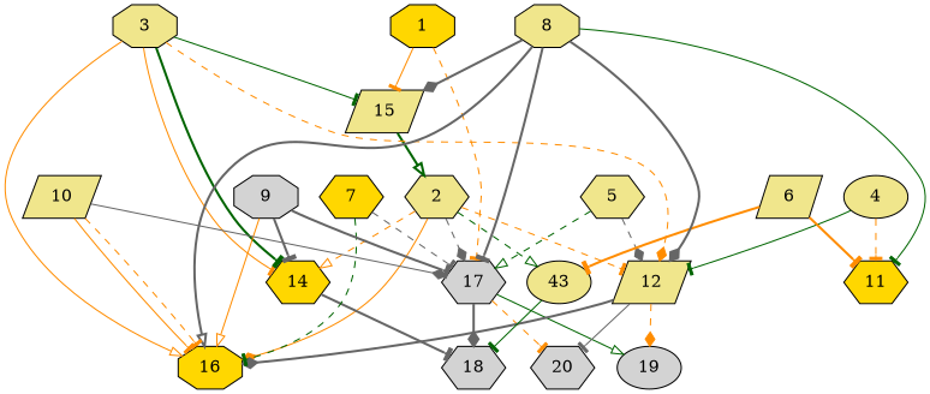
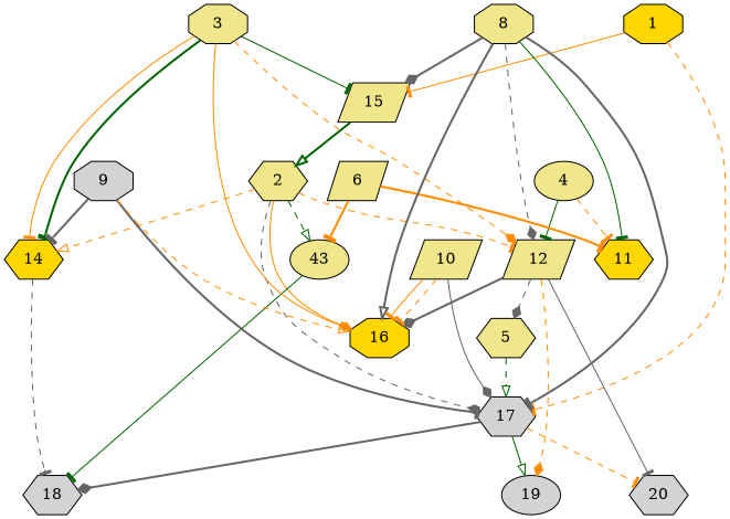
  digraph {
    node [alpha=0.14 fillcolor=khaki shape=hexagon style=filled]
    edge [arrowhead=tee color=darkorange style=dashed]
    1 [expect_size=37156864 fillcolor=gold shape=octagon]
    15 [alpha=0.03 expect_size=42332160 shape=parallelogram]
    17 [alpha=0.01 expect_size=24964096 fillcolor=lightgrey]
    2 [alpha=0.16 expect_size=28260352]
    19 [alpha=0.01 expect_size=21241856 fillcolor=lightgrey shape=ellipse]
    20 [alpha=0.13 expect_size=25091072 fillcolor=lightgrey]
    18 [alpha=0.06 expect_size=49583104 fillcolor=lightgrey]
    12 [alpha=0.17 expect_size=15441920 shape=parallelogram]
    n9 [alpha=0.07 expect_size=5422080 label=43 shape=ellipse]
    14 [alpha=0.13 expect_size=40044544 fillcolor=gold]
    16 [expect_size=39262208 fillcolor=gold shape=octagon]
    3 [alpha=0.15 expect_size=38744064 shape=octagon]
    4 [alpha=0.01 expect_size=52302848 shape=ellipse]
    11 [alpha=0.09 expect_size=29208576 fillcolor=gold]
    5 [alpha=0.19 expect_size=43315200]
    6 [expect_size=49057792 shape=parallelogram]
-   7 [alpha=0.10 expect_size=15815680 fillcolor=gold]
    8 [alpha=0.08 expect_size=9561088 shape=octagon]
    9 [alpha=0.02 expect_size=33959936 fillcolor=lightgrey shape=octagon]
    10 [alpha=0.09 expect_size=38875136 shape=parallelogram]
    1 -> 15 [style=solid]
    1 -> 17
    15 -> 2 [arrowhead=onormal color=darkgreen style=bold]
    17 -> 19 [arrowhead=onormal color=darkgreen style=solid]
    17 -> 20
    17 -> 18 [arrowhead=diamond color=gray40 style=bold]
    2 -> 17 [arrowhead=diamond color=gray40]
    2 -> 12
    2 -> n9 [arrowhead=onormal color=darkgreen]
    2 -> 14 [arrowhead=onormal]
    2 -> 16 [arrowhead=diamond style=solid]
    12 -> 19 [arrowhead=diamond]
    12 -> 20 [color=gray40 style=solid]
    12 -> 16 [arrowhead=diamond color=gray40 style=bold]
    n9 -> 18 [color=darkgreen style=solid]
-   14 -> 18 [color=gray40 style=bold]
+   14 -> 18 [color=gray40]
    3 -> 15 [color=darkgreen style=solid]
    3 -> 12 [arrowhead=diamond]
    3 -> 14 [style=solid]
    3 -> 14 [color=darkgreen style=bold]
    3 -> 16 [arrowhead=onormal style=solid]
    4 -> 12 [color=darkgreen style=solid]
    4 -> 11
    5 -> 17 [arrowhead=onormal color=darkgreen]
-   5 -> 12 [arrowhead=diamond color=gray40]
+   12 -> 5 [arrowhead=diamond color=gray40]
    6 -> n9 [style=bold]
    6 -> 11 [style=bold]
-   7 -> 17 [color=gray40]
-   7 -> 16 [color=darkgreen]
    8 -> 15 [arrowhead=diamond color=gray40 style=bold]
    8 -> 17 [color=gray40 style=bold]
-   8 -> 12 [arrowhead=diamond color=gray40 style=bold]
+   8 -> 12 [arrowhead=diamond color=gray40]
    8 -> 16 [arrowhead=onormal color=gray40 style=bold]
    8 -> 11 [color=darkgreen style=solid]
    9 -> 17 [color=gray40 style=bold]
    9 -> 14 [color=gray40 style=bold]
-   9 -> 16 [arrowhead=onormal style=solid]
+   9 -> 16 [arrowhead=onormal]
    10 -> 17 [arrowhead=diamond color=gray40 style=solid]
    10 -> 16 [style=solid]
    10 -> 16
  }
